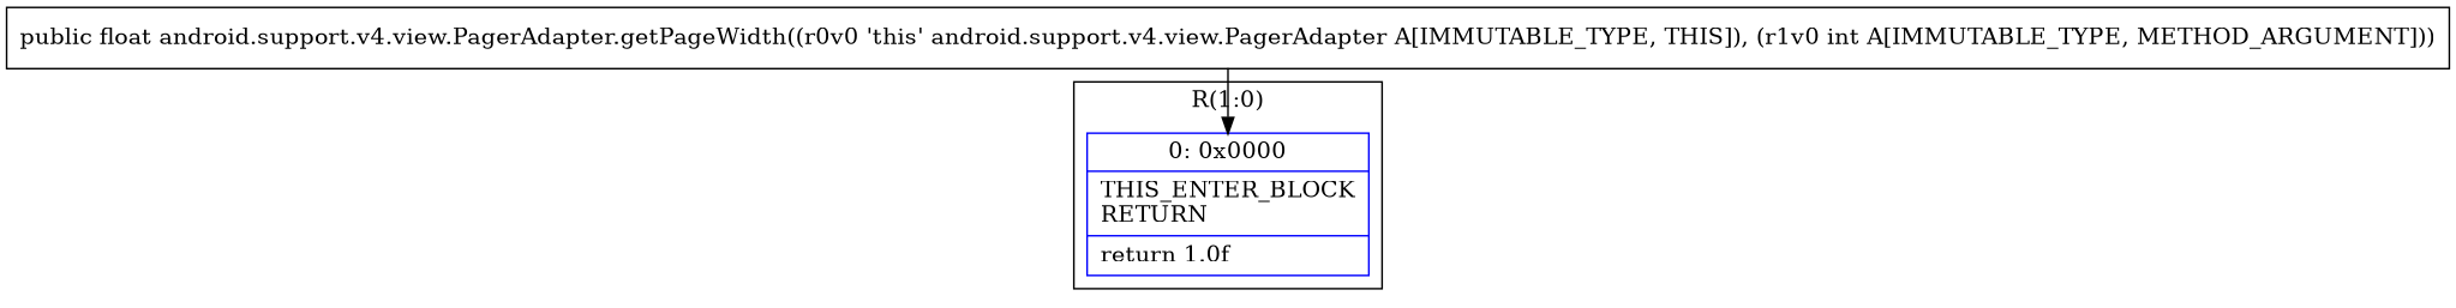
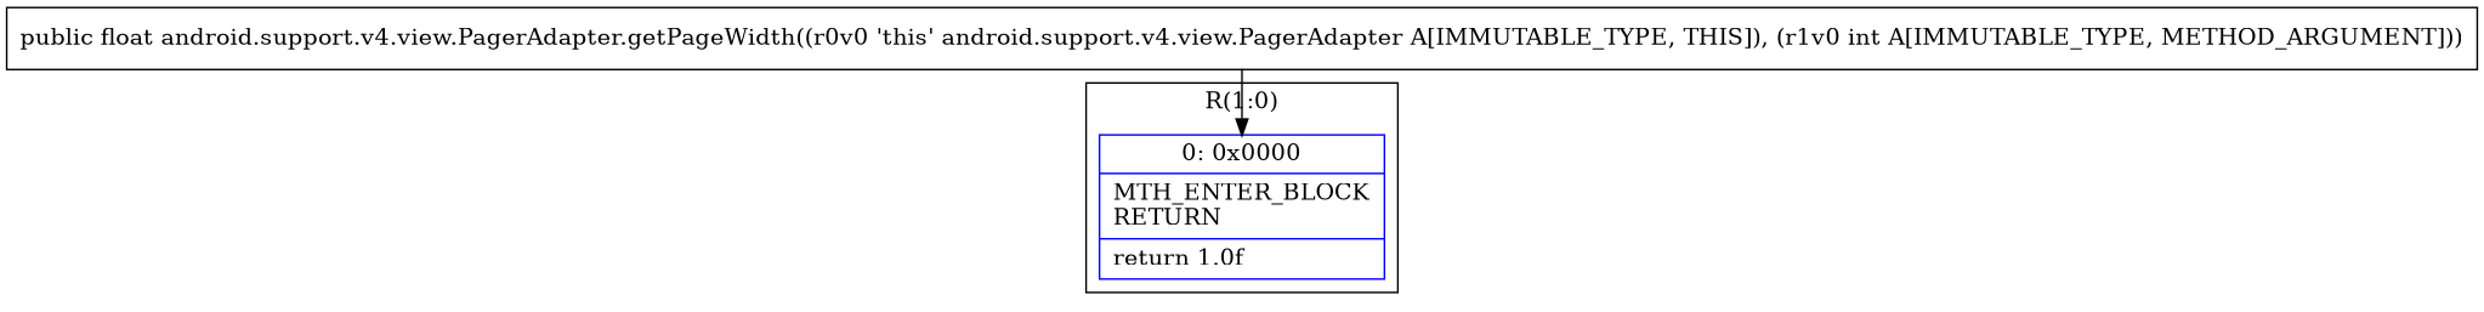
  digraph {
    node [shape=record]
-   n1 [color=blue label="{0\:\ 0x0000|THIS_ENTER_BLOCK\lRETURN\l|return 1.0f\l}"]
+   n1 [color=blue label="{0\:\ 0x0000|MTH_ENTER_BLOCK\lRETURN\l|return 1.0f\l}"]
    n2 [label="{public float android.support.v4.view.PagerAdapter.getPageWidth((r0v0 'this' android.support.v4.view.PagerAdapter A[IMMUTABLE_TYPE, THIS]), (r1v0 int A[IMMUTABLE_TYPE, METHOD_ARGUMENT])) }"]
    subgraph cluster_1 {
      label="R(1:0)"
      n1
    }
    n2 -> n1
  }
